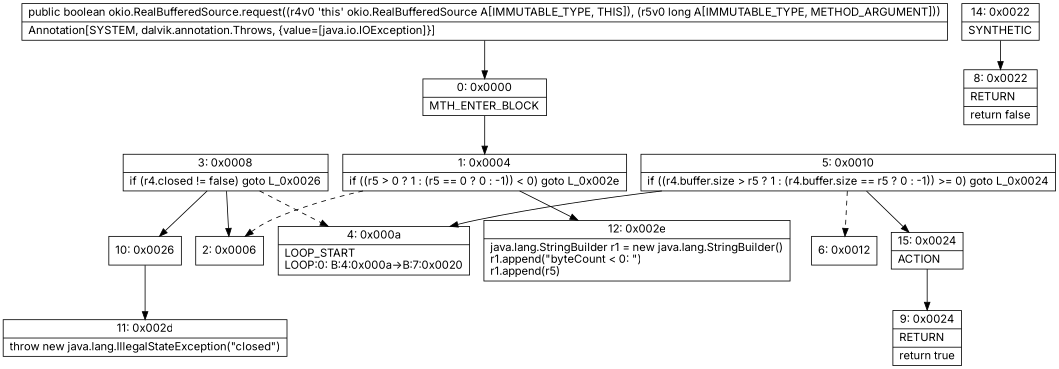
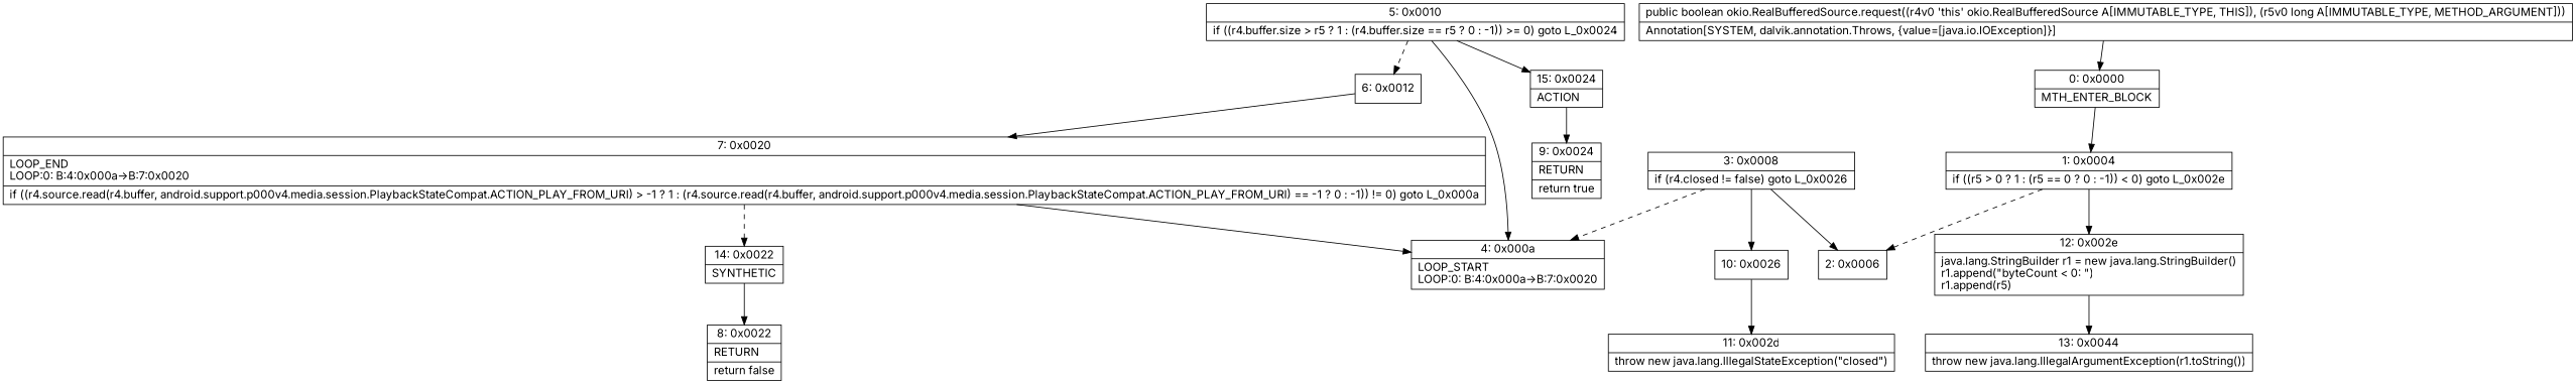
  digraph {
    fontname=Inter
    node [fontname=Inter shape=record]
    edge [fontname=Inter]
    n1 [label="{0\:\ 0x0000|MTH_ENTER_BLOCK\l}"]
    n2 [label="{1\:\ 0x0004|if ((r5 \> 0 ? 1 : (r5 == 0 ? 0 : \-1)) \< 0) goto L_0x002e\l}"]
    n3 [label="{2\:\ 0x0006}"]
    n4 [label="{12\:\ 0x002e|java.lang.StringBuilder r1 = new java.lang.StringBuilder()\lr1.append(\"byteCount \< 0: \")\lr1.append(r5)\l}"]
+   n5 [label="{13\:\ 0x0044|throw new java.lang.IllegalArgumentException(r1.toString())\l}"]
    n6 [label="{3\:\ 0x0008|if (r4.closed != false) goto L_0x0026\l}"]
    n7 [label="{4\:\ 0x000a|LOOP_START\lLOOP:0: B:4:0x000a\-\>B:7:0x0020\l}"]
    n8 [label="{10\:\ 0x0026}"]
    n9 [label="{11\:\ 0x002d|throw new java.lang.IllegalStateException(\"closed\")\l}"]
    n10 [label="{5\:\ 0x0010|if ((r4.buffer.size \> r5 ? 1 : (r4.buffer.size == r5 ? 0 : \-1)) \>= 0) goto L_0x0024\l}"]
    n11 [label="{6\:\ 0x0012}"]
    n12 [label="{15\:\ 0x0024|ACTION\l}"]
+   n13 [label="{7\:\ 0x0020|LOOP_END\lLOOP:0: B:4:0x000a\-\>B:7:0x0020\l|if ((r4.source.read(r4.buffer, android.support.p000v4.media.session.PlaybackStateCompat.ACTION_PLAY_FROM_URI) \> \-1 ? 1 : (r4.source.read(r4.buffer, android.support.p000v4.media.session.PlaybackStateCompat.ACTION_PLAY_FROM_URI) == \-1 ? 0 : \-1)) != 0) goto L_0x000a\l}"]
    n14 [label="{9\:\ 0x0024|RETURN\l|return true\l}"]
    n15 [label="{14\:\ 0x0022|SYNTHETIC\l}"]
    n16 [label="{8\:\ 0x0022|RETURN\l|return false\l}"]
    n17 [label="{public boolean okio.RealBufferedSource.request((r4v0 'this' okio.RealBufferedSource A[IMMUTABLE_TYPE, THIS]), (r5v0 long A[IMMUTABLE_TYPE, METHOD_ARGUMENT]))  | Annotation[SYSTEM, dalvik.annotation.Throws, \{value=[java.io.IOException]\}]\l}"]
    n1 -> n2
    n2 -> n3 [style=dashed]
    n2 -> n4
+   n4 -> n5
    n6 -> n3
    n6 -> n7 [style=dashed]
    n6 -> n8
    n8 -> n9
    n10 -> n7
    n10 -> n11 [style=dashed]
    n10 -> n12
+   n11 -> n13
    n12 -> n14
+   n13 -> n7
+   n13 -> n15 [style=dashed]
    n15 -> n16
    n17 -> n1
  }
